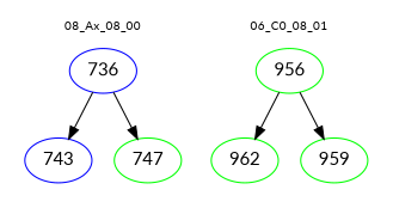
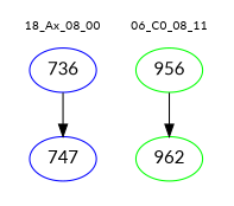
  digraph {
    fontname=Lato
    node [color=green fontname=Lato]
    edge [color=black fontname=Lato]
    n1 [color=blue label=736]
-   n2 [color=blue label=743]
-   n3 [label=747]
+   n3 [color=blue label=747]
    n4 [label=956]
    n5 [label=962]
-   n6 [label=959]
    subgraph cluster_1 {
      color=white
      fontsize=10
-     label="08_Ax_08_00"
+     label="18_Ax_08_00"
      n1
-     n2
      n3
    }
    subgraph cluster_2 {
      color=white
      fontsize=10
-     label="06_C0_08_01"
+     label="06_C0_08_11"
      n4
      n5
-     n6
    }
-   n1 -> n2
    n1 -> n3
    n4 -> n5
-   n4 -> n6
  }
